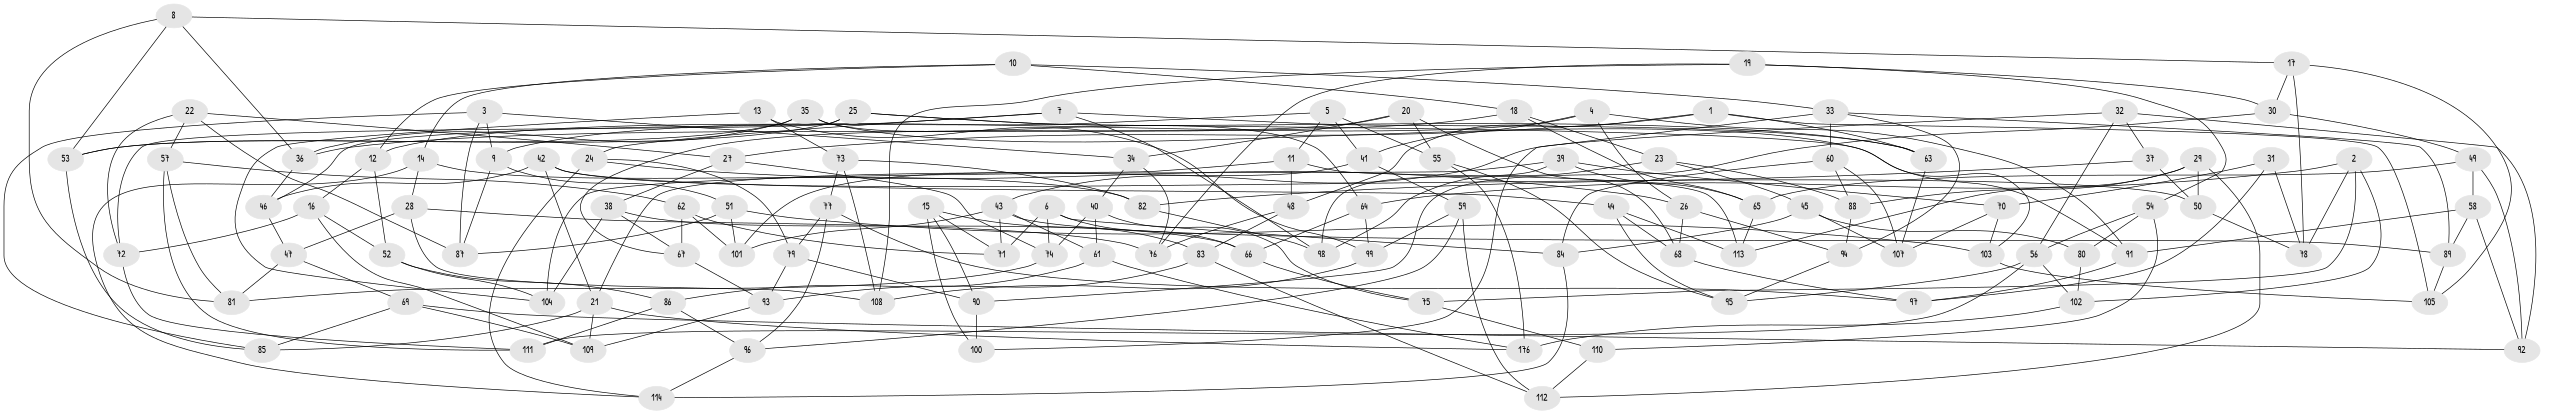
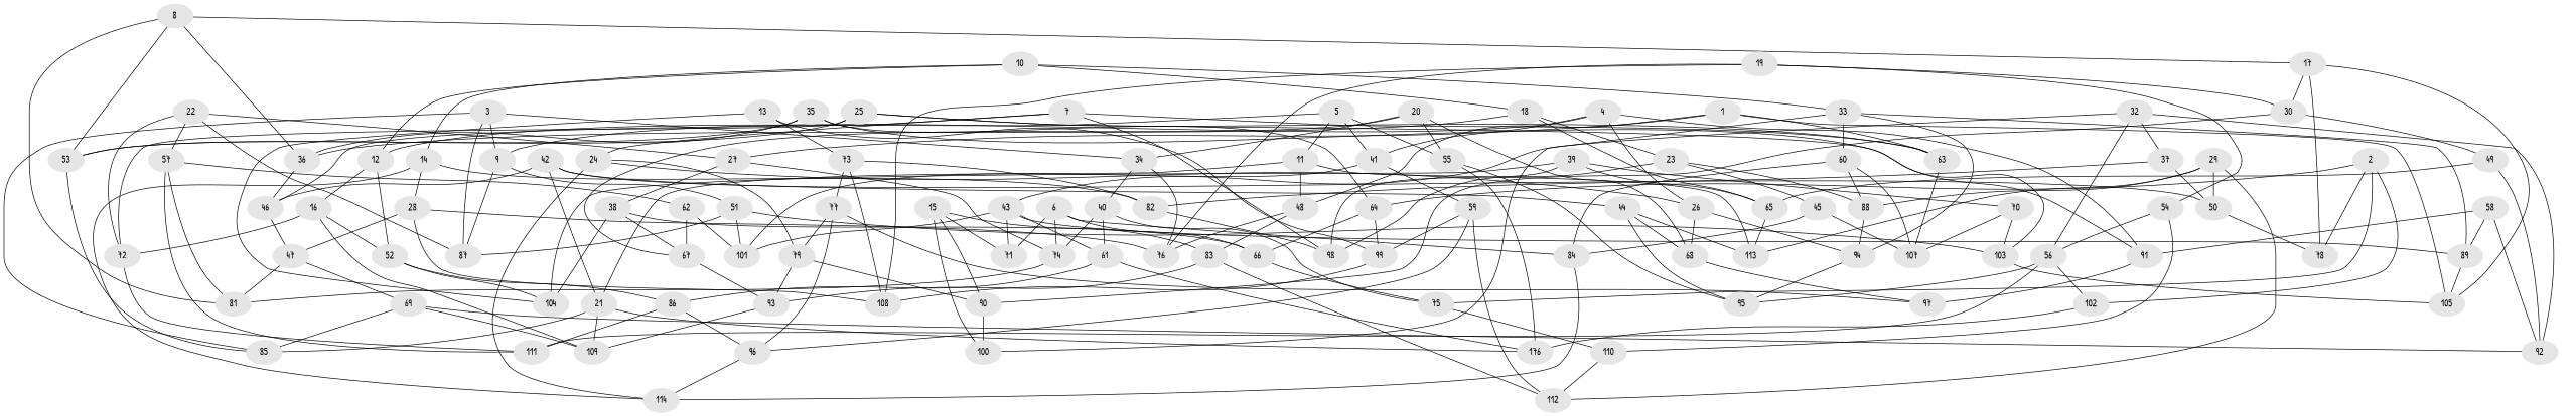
  graph {
    fontname="Patrick Hand"
    node [color=gray90 fontname="Patrick Hand" style=filled]
    edge [fontname="Patrick Hand"]
    1
    27
    48
    63
    105
    74
    38
    83
    76
    107
    2
    64
    75
    78
    102
    66
    99
    110
    n19 [label=176]
    3
    9
    34
    85
    87
    51
    40
    4
    26
    41
    91
    68
    94
    59
    101
    97
    5
    11
    12
    55
    21
    113
    16
    52
    95
    6
    71
    84
    81
    114
    7
    24
    46
    98
    79
    47
    8
    17
    36
    53
    30
    103
    10
    14
    18
    33
    13
    73
    104
    28
    82
    23
    65
    109
    72
    86
    108
    77
    15
    90
    100
    112
    93
    111
    49
    45
    88
    19
    54
    56
-   80
    20
    67
    22
    57
    62
    25
    69
    29
    50
    92
    58
-   31
    70
    32
    37
    43
    89
    61
    60
    35
    39
    96
    42
    44
    1 -- 27
    1 -- 48
    1 -- 63
    1 -- 105
    27 -- 74
    27 -- 38
    48 -- 83
    48 -- 76
    63 -- 107
    74 -- 81
    38 -- 66
    38 -- 104
    38 -- 67
    83 -- 112
    83 -- 93
    2 -- 64
    2 -- 75
    2 -- 78
    2 -- 102
    64 -- 66
    64 -- 99
    75 -- 110
    102 -- n19
    66 -- 75
    99 -- 108
    110 -- 112
    3 -- 9
    3 -- 34
    3 -- 85
    3 -- 87
    9 -- 87
    9 -- 51
    34 -- 76
    34 -- 40
    51 -- 87
    51 -- 101
    51 -- 103
    40 -- 74
    40 -- 75
    40 -- 61
    4 -- 9
    4 -- 26
    4 -- 41
    4 -- 91
    26 -- 68
    26 -- 94
    41 -- 59
    41 -- 101
    91 -- 97
    68 -- 97
    94 -- 95
    59 -- 99
    59 -- 112
    59 -- 96
    5 -- 41
    5 -- 11
    5 -- 12
    5 -- 55
    11 -- 48
    11 -- 21
    11 -- 113
    12 -- 16
    12 -- 52
    55 -- n19
    55 -- 95
    21 -- n19
    21 -- 85
    21 -- 109
    16 -- 52
    16 -- 109
    16 -- 72
    52 -- 104
    52 -- 86
    6 -- 74
    6 -- 66
    6 -- 71
    6 -- 84
    84 -- 114
    7 -- 63
    7 -- 24
    7 -- 46
    7 -- 98
    24 -- 26
    24 -- 114
    24 -- 79
    46 -- 47
    79 -- 90
    79 -- 93
    47 -- 81
    47 -- 69
    8 -- 81
    8 -- 17
    8 -- 36
    8 -- 53
    17 -- 105
    17 -- 78
    17 -- 30
    36 -- 46
    53 -- 85
    30 -- 90
    30 -- 49
    103 -- 105
    10 -- 12
    10 -- 14
    10 -- 18
    10 -- 33
    14 -- 114
    14 -- 28
    14 -- 82
    18 -- 36
    18 -- 23
    18 -- 65
    33 -- 94
    33 -- 100
    33 -- 89
    33 -- 60
    13 -- 99
    13 -- 73
    13 -- 104
    73 -- 82
    73 -- 108
    73 -- 77
    28 -- 76
    28 -- 47
    28 -- 108
    82 -- 98
    23 -- 98
    23 -- 45
    23 -- 88
    65 -- 113
    72 -- 111
    86 -- 111
    86 -- 96
    77 -- 97
    77 -- 79
    77 -- 96
    15 -- 83
    15 -- 71
    15 -- 90
    15 -- 100
    90 -- 100
    93 -- 109
    49 -- 65
    49 -- 92
-   49 -- 58
    45 -- 107
    45 -- 84
-   45 -- 80
    88 -- 94
    19 -- 76
    19 -- 30
    19 -- 108
    19 -- 54
    54 -- 110
    54 -- 56
-   54 -- 80
    56 -- 102
    56 -- 95
    56 -- 111
-   80 -- 102
    20 -- 34
    20 -- 68
    20 -- 55
    20 -- 67
    67 -- 93
    22 -- 27
    22 -- 87
    22 -- 72
    22 -- 57
    57 -- 81
    57 -- 111
    57 -- 62
    62 -- 101
-   62 -- 71
    62 -- 67
    25 -- 63
    25 -- 53
    25 -- 103
    25 -- 72
    69 -- 85
    69 -- 109
    69 -- 92
    29 -- 113
    29 -- 112
    29 -- 88
    29 -- 50
    50 -- 78
    58 -- 91
    58 -- 92
    58 -- 89
-   31 -- 78
-   31 -- 97
-   31 -- 70
    70 -- 107
    70 -- 103
    32 -- 56
    32 -- 92
    32 -- 37
    32 -- 43
    37 -- 82
    37 -- 50
    43 -- 101
    43 -- 71
    43 -- 89
    43 -- 61
    89 -- 105
    61 -- n19
    61 -- 86
    60 -- 107
    60 -- 84
    60 -- 88
    35 -- 64
    35 -- 91
    35 -- 36
    35 -- 53
    39 -- 98
    39 -- 104
    39 -- 65
    39 -- 70
    96 -- 114
    42 -- 21
    42 -- 46
    42 -- 50
    42 -- 44
    44 -- 68
    44 -- 113
    44 -- 95
  }
